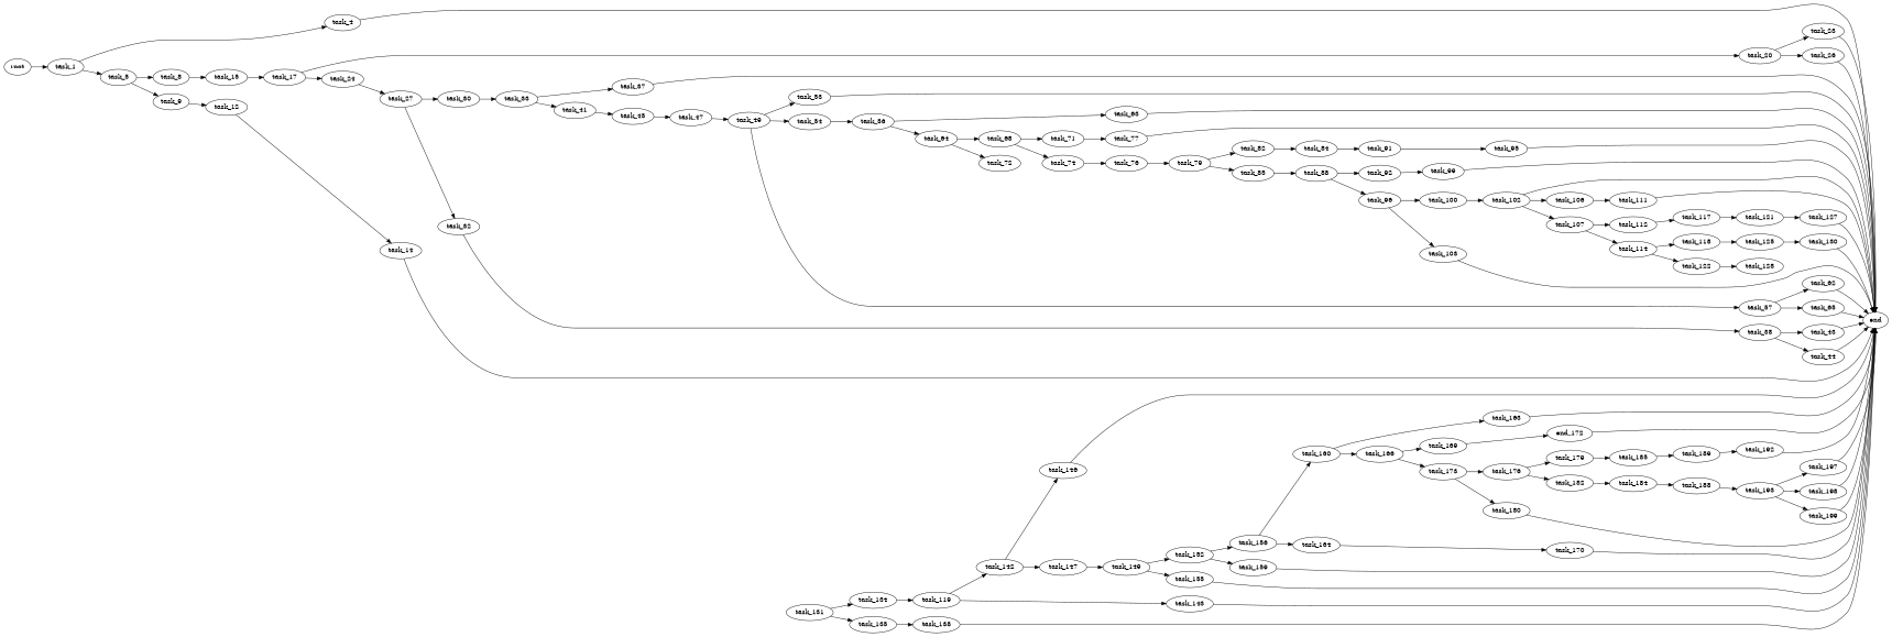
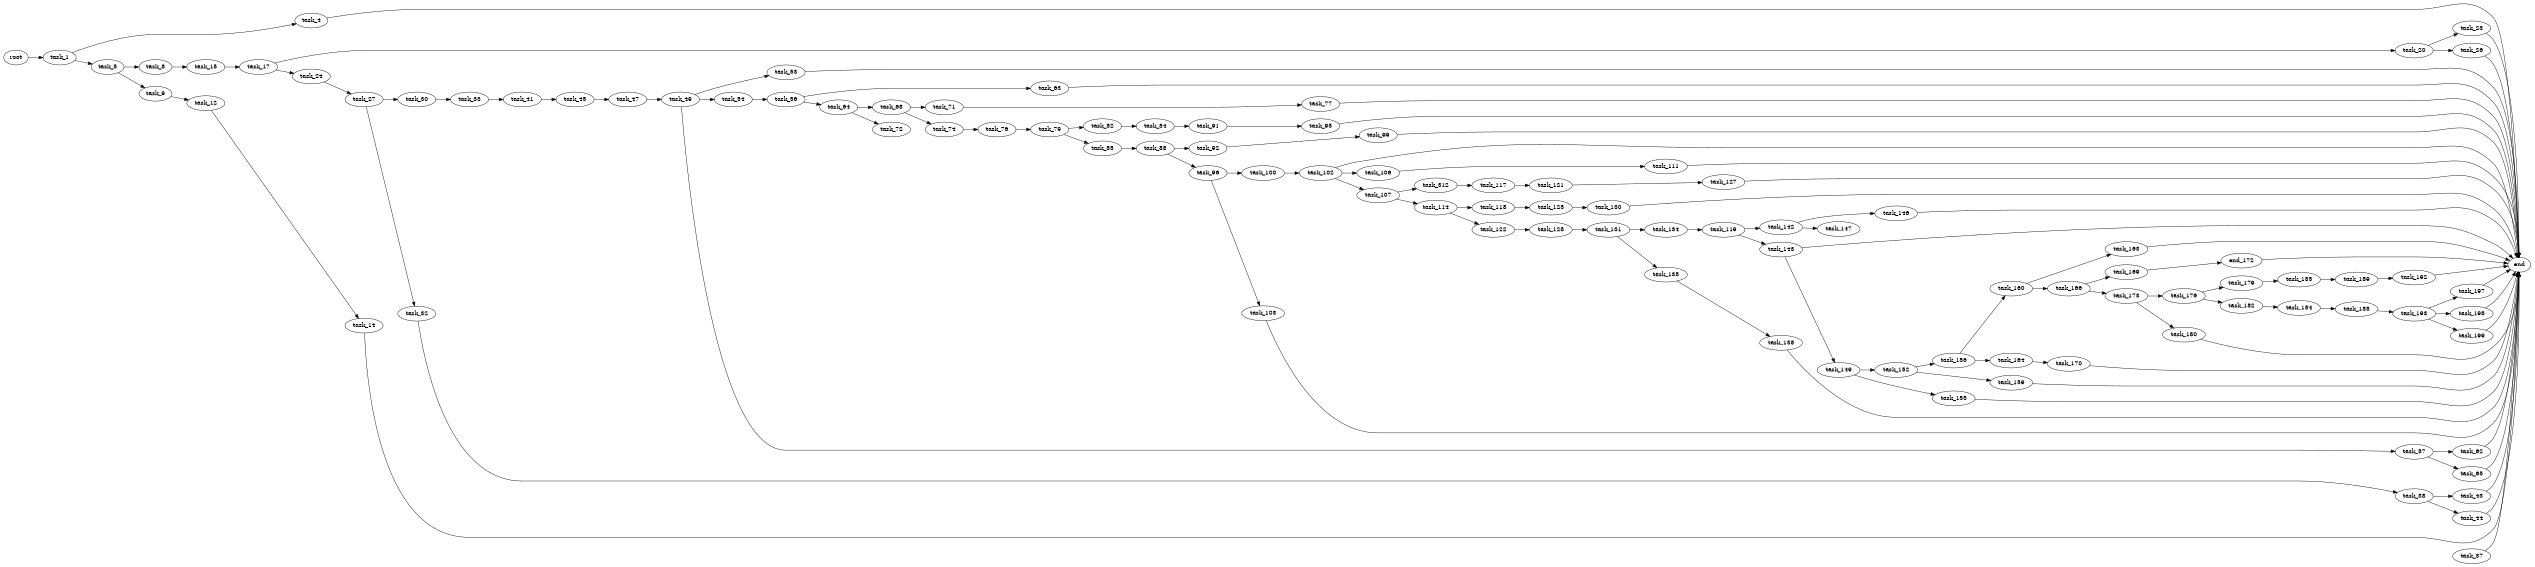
  digraph {
    rankdir=LR
    root
    task_1
    task_4
    task_5
    end
    task_8
    task_9
    task_15
    task_12
    task_17
    task_14
    task_20
    task_24
    task_23
    task_26
    task_27
    task_30
    task_32
    task_33
    task_38
    task_37
    task_41
    task_43
    task_44
    task_45
    task_47
    task_49
    task_53
    task_54
    task_57
    task_56
    task_62
    task_65
    task_63
    task_64
    task_68
    task_72
    task_71
    task_74
    task_77
    task_76
    task_79
    task_82
    task_85
    task_84
    task_88
    task_91
    task_92
    task_96
    task_95
    task_99
    task_100
    task_103
    task_102
    task_106
    task_107
    task_111
-   task_112
+   task_112 [label=task_312]
    task_114
    task_117
    task_118
    task_122
    task_121
    task_125
    task_128
    task_127
    task_130
    task_131
    task_134
    task_135
    n71 [label=task_119]
    task_138
    task_142
    task_143
    task_146
    task_147
    task_149
    task_152
    task_155
    task_156
    task_159
    task_160
    task_164
    task_163
    task_166
    task_170
    task_169
    task_173
    n89 [label=end_172]
    task_176
    task_180
    task_179
    task_182
    task_185
    task_184
    task_189
    task_188
    task_192
    task_193
    task_197
    task_198
    task_199
    root -> task_1
    task_1 -> task_4
    task_1 -> task_5
    task_4 -> end
    task_5 -> task_8
    task_5 -> task_9
    task_8 -> task_15
    task_9 -> task_12
    task_15 -> task_17
    task_12 -> task_14
    task_17 -> task_20
    task_17 -> task_24
    task_14 -> end
    task_20 -> task_23
    task_20 -> task_26
    task_24 -> task_27
    task_23 -> end
    task_26 -> end
    task_27 -> task_30
    task_27 -> task_32
    task_30 -> task_33
    task_32 -> task_38
-   task_33 -> task_37
    task_33 -> task_41
    task_38 -> task_43
    task_38 -> task_44
    task_37 -> end
    task_41 -> task_45
    task_43 -> end
    task_44 -> end
    task_45 -> task_47
    task_47 -> task_49
    task_49 -> task_53
    task_49 -> task_54
    task_49 -> task_57
    task_53 -> end
    task_54 -> task_56
    task_57 -> task_62
    task_57 -> task_65
    task_56 -> task_63
    task_56 -> task_64
    task_62 -> end
    task_65 -> end
    task_63 -> end
    task_64 -> task_68
    task_64 -> task_72
    task_68 -> task_71
    task_68 -> task_74
    task_71 -> task_77
    task_74 -> task_76
    task_77 -> end
    task_76 -> task_79
    task_79 -> task_82
    task_79 -> task_85
    task_82 -> task_84
    task_85 -> task_88
    task_84 -> task_91
    task_88 -> task_92
    task_88 -> task_96
    task_91 -> task_95
    task_92 -> task_99
    task_96 -> task_100
    task_96 -> task_103
    task_95 -> end
    task_99 -> end
    task_100 -> task_102
    task_103 -> end
    task_102 -> end
    task_102 -> task_106
    task_102 -> task_107
    task_106 -> task_111
    task_107 -> task_112
    task_107 -> task_114
    task_111 -> end
    task_112 -> task_117
    task_114 -> task_118
    task_114 -> task_122
    task_117 -> task_121
    task_118 -> task_125
    task_122 -> task_128
    task_121 -> task_127
    task_125 -> task_130
+   task_128 -> task_131
    task_127 -> end
    task_130 -> end
    task_131 -> task_134
    task_131 -> task_135
    task_134 -> n71
    task_135 -> task_138
    n71 -> task_142
    n71 -> task_143
    task_138 -> end
    task_142 -> task_146
    task_142 -> task_147
    task_143 -> end
    task_146 -> end
-   task_147 -> task_149
+   task_143 -> task_149
    task_149 -> task_152
    task_149 -> task_155
    task_152 -> task_156
    task_152 -> task_159
    task_155 -> end
    task_156 -> task_160
    task_156 -> task_164
    task_159 -> end
    task_160 -> task_163
    task_160 -> task_166
    task_164 -> task_170
    task_163 -> end
    task_166 -> task_169
    task_166 -> task_173
    task_170 -> end
    task_169 -> n89
    task_173 -> task_176
    task_173 -> task_180
    n89 -> end
    task_176 -> task_179
    task_176 -> task_182
    task_180 -> end
    task_179 -> task_185
    task_182 -> task_184
    task_185 -> task_189
    task_184 -> task_188
    task_189 -> task_192
    task_188 -> task_193
    task_192 -> end
    task_193 -> task_197
    task_193 -> task_198
    task_193 -> task_199
    task_197 -> end
    task_198 -> end
    task_199 -> end
  }
